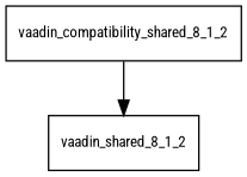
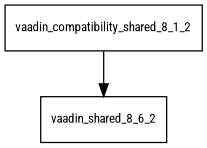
  digraph {
    fontname="Roboto Condensed"
    node [fontsize=10.0 shape=box fontname="Roboto Condensed"]
    vaadin_compatibility_shared_8_1_2
-   vaadin_shared_8_1_2
+   vaadin_shared_8_1_2 [label=vaadin_shared_8_6_2]
    vaadin_compatibility_shared_8_1_2 -> vaadin_shared_8_1_2 [fontname="Roboto Condensed"]
  }
